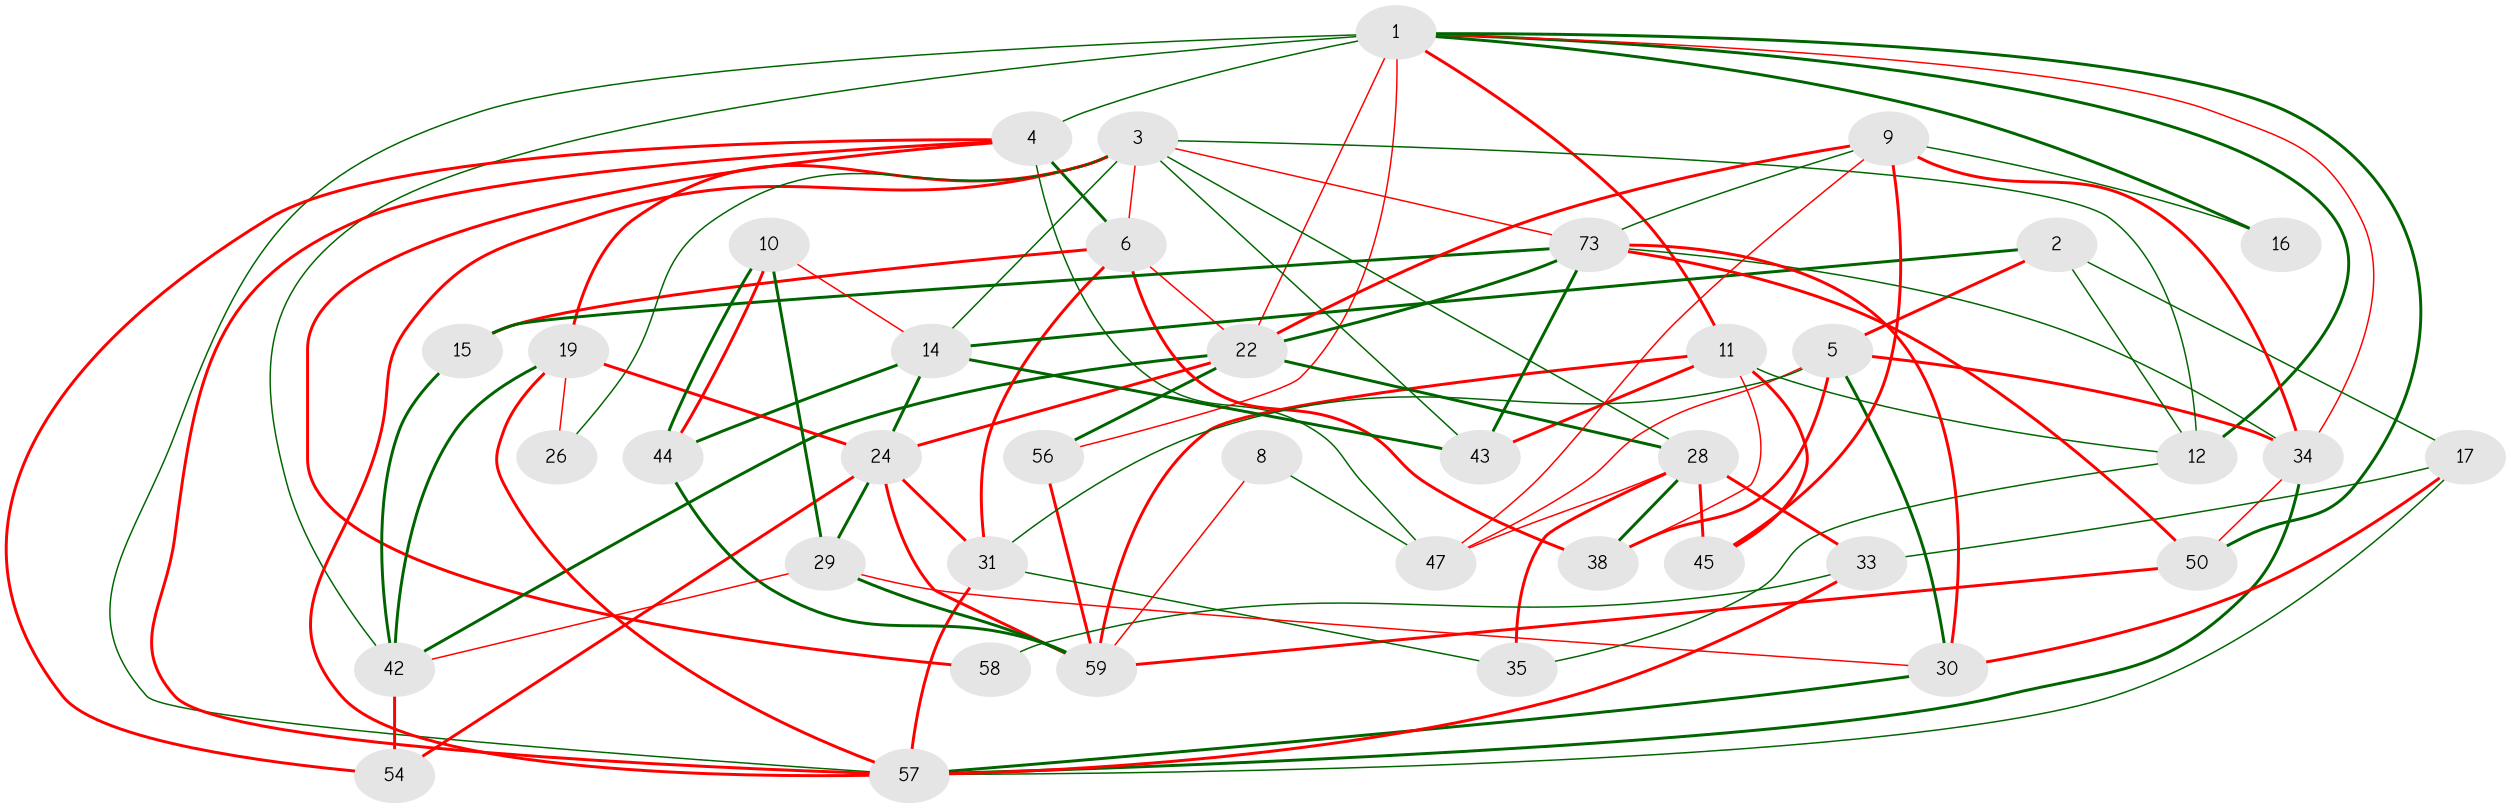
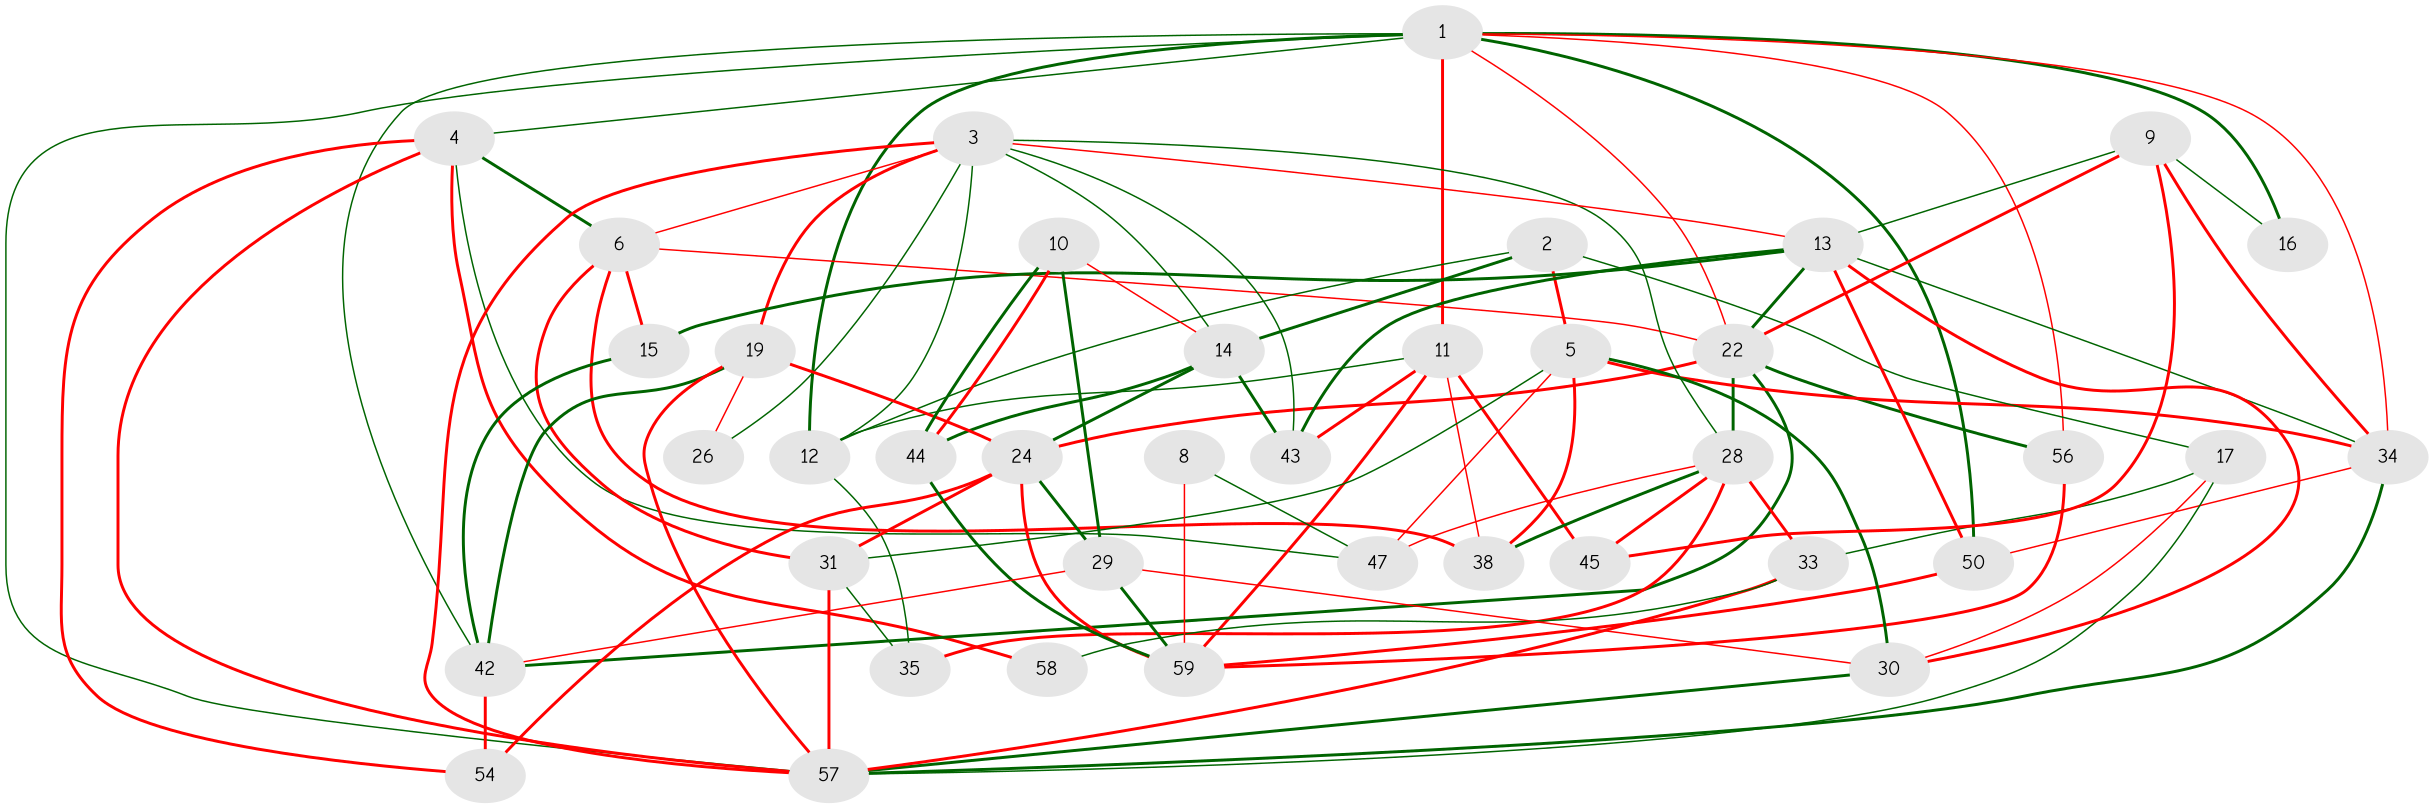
  graph {
    fontname="Comic Neue"
    node [color=gray90 fontname="Comic Neue" style=filled]
    edge [color=red fontname="Comic Neue" style=bold]
    1 [super="+7"]
    4 [super="+21"]
    11 [super="+64"]
    12 [super="+20"]
    16
    22 [super="+40"]
    34 [super="+37"]
    42 [super="+53"]
    50
    56
    57 [super="+62"]
    6 [super="+55"]
    58 [super="+63"]
    47 [super="+61"]
    54
    43 [super="+65"]
    38
    59 [super="+60"]
    45
    35
    28 [super="+66"]
    24 [super="+51"]
    5 [super="+41"]
    30 [super="+32"]
    31 [super="+36"]
    2
    14 [super="+39"]
    17 [super="+48"]
    44
    33
    3 [super="+46"]
-   13 [super="+18" label=73]
+   13 [super="+18"]
    19 [super="+49"]
    26
    15 [super="+27"]
    8
    9 [super="+25"]
    10 [super="+52"]
    29
    1 -- 4 [color=darkgreen style=solid weight=2]
    1 -- 11
    1 -- 12 [color=darkgreen]
    1 -- 16 [color=darkgreen]
    1 -- 22 [style=solid]
    1 -- 34 [style=solid]
    1 -- 42 [color=darkgreen style=solid]
    1 -- 50 [color=darkgreen]
    1 -- 56 [style=solid]
    1 -- 57 [color=darkgreen style=solid]
    4 -- 57
    4 -- 6 [color=darkgreen]
    4 -- 58
    4 -- 47 [color=darkgreen style=solid]
    4 -- 54
    11 -- 12 [color=darkgreen style=solid]
    11 -- 43
    11 -- 38 [style=solid]
    11 -- 59
    11 -- 45
    12 -- 35 [color=darkgreen style=solid]
    22 -- 42 [color=darkgreen]
    22 -- 56 [color=darkgreen]
    22 -- 28 [color=darkgreen]
    22 -- 24
    34 -- 50 [style=solid]
    34 -- 57 [color=darkgreen]
    42 -- 54
    50 -- 59
    56 -- 59
    6 -- 22 [style=solid]
    6 -- 38
    6 -- 31
    6 -- 15
    28 -- 47 [style=solid]
    28 -- 38 [color=darkgreen]
    28 -- 45
    28 -- 35
    28 -- 33
    24 -- 54
    24 -- 59
    24 -- 31
    24 -- 29 [color=darkgreen]
    5 -- 34
    5 -- 47 [style=solid]
    5 -- 38
    5 -- 30 [color=darkgreen weight=2]
    5 -- 31 [color=darkgreen style=solid]
    30 -- 57 [color=darkgreen]
    31 -- 57
    31 -- 35 [color=darkgreen style=solid]
    2 -- 12 [color=darkgreen style=solid]
    2 -- 5
    2 -- 14 [color=darkgreen]
    2 -- 17 [color=darkgreen style=solid]
    14 -- 43 [color=darkgreen]
    14 -- 24 [color=darkgreen]
    14 -- 44 [color=darkgreen]
    17 -- 57 [color=darkgreen style=solid]
-   17 -- 30
+   17 -- 30 [style=solid]
    17 -- 33 [color=darkgreen style=solid]
    44 -- 59 [color=darkgreen]
    33 -- 57
    33 -- 58 [color=darkgreen style=solid]
    3 -- 12 [color=darkgreen style=solid]
    3 -- 57
    3 -- 6 [style=solid]
    3 -- 43 [color=darkgreen style=solid]
    3 -- 28 [color=darkgreen style=solid]
    3 -- 14 [color=darkgreen style=solid]
    3 -- 13 [style=solid]
    3 -- 19
    3 -- 26 [color=darkgreen style=solid]
    13 -- 22 [color=darkgreen]
    13 -- 34 [color=darkgreen style=solid]
    13 -- 50
    13 -- 43 [color=darkgreen]
    13 -- 30
    13 -- 15 [color=darkgreen]
    19 -- 42 [color=darkgreen]
    19 -- 57
    19 -- 24
    19 -- 26 [style=solid]
    15 -- 42 [color=darkgreen]
    8 -- 47 [color=darkgreen style=solid]
    8 -- 59 [style=solid]
    9 -- 16 [color=darkgreen style=solid]
    9 -- 22
    9 -- 34
-   9 -- 47 [style=solid]
    9 -- 45
    9 -- 13 [color=darkgreen style=solid]
    10 -- 14 [style=solid]
    10 -- 44 [color=darkgreen]
    10 -- 44
    10 -- 29 [color=darkgreen]
    29 -- 42 [style=solid]
    29 -- 59 [color=darkgreen]
    29 -- 30 [style=solid]
  }
